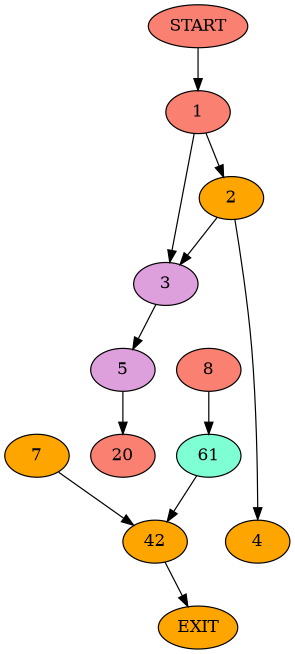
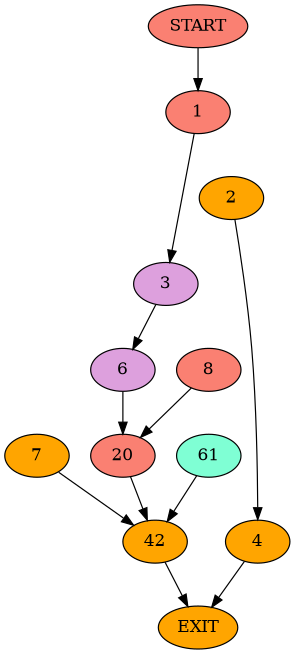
  digraph {
    node [fillcolor=orange style=filled]
    n1 [fillcolor=salmon label=START]
    1 [fillcolor=salmon]
    2
    3 [fillcolor=plum]
    n5 [label=EXIT]
    4
-   6 [fillcolor=plum label=5]
+   6 [fillcolor=plum]
    n8 [fillcolor=salmon label=20]
    n9 [label=42]
    7
    8 [fillcolor=salmon]
    n12 [fillcolor=aquamarine label=61]
    n1 -> 1
-   1 -> 2
    1 -> 3
-   2 -> 3
    2 -> 4
    3 -> 6
+   4 -> n5
    6 -> n8
+   n8 -> n9
    n9 -> n5
    7 -> n9
-   8 -> n12
+   8 -> n8
    n12 -> n9
  }
